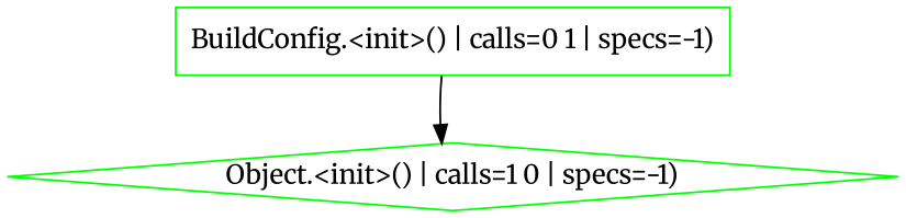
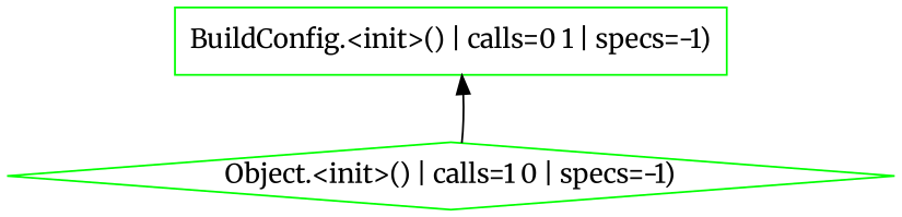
  digraph {
    fontname=Merriweather
    node [color=green fontname=Merriweather]
    n1 [label="BuildConfig.<init>() | calls=0 1 | specs=-1)" shape=box]
    n2 [label="Object.<init>() | calls=1 0 | specs=-1)" shape=diamond]
-   n1 -> n2 [fontname=Merriweather]
+   n2 -> n1 [fontname=Merriweather]
  }
